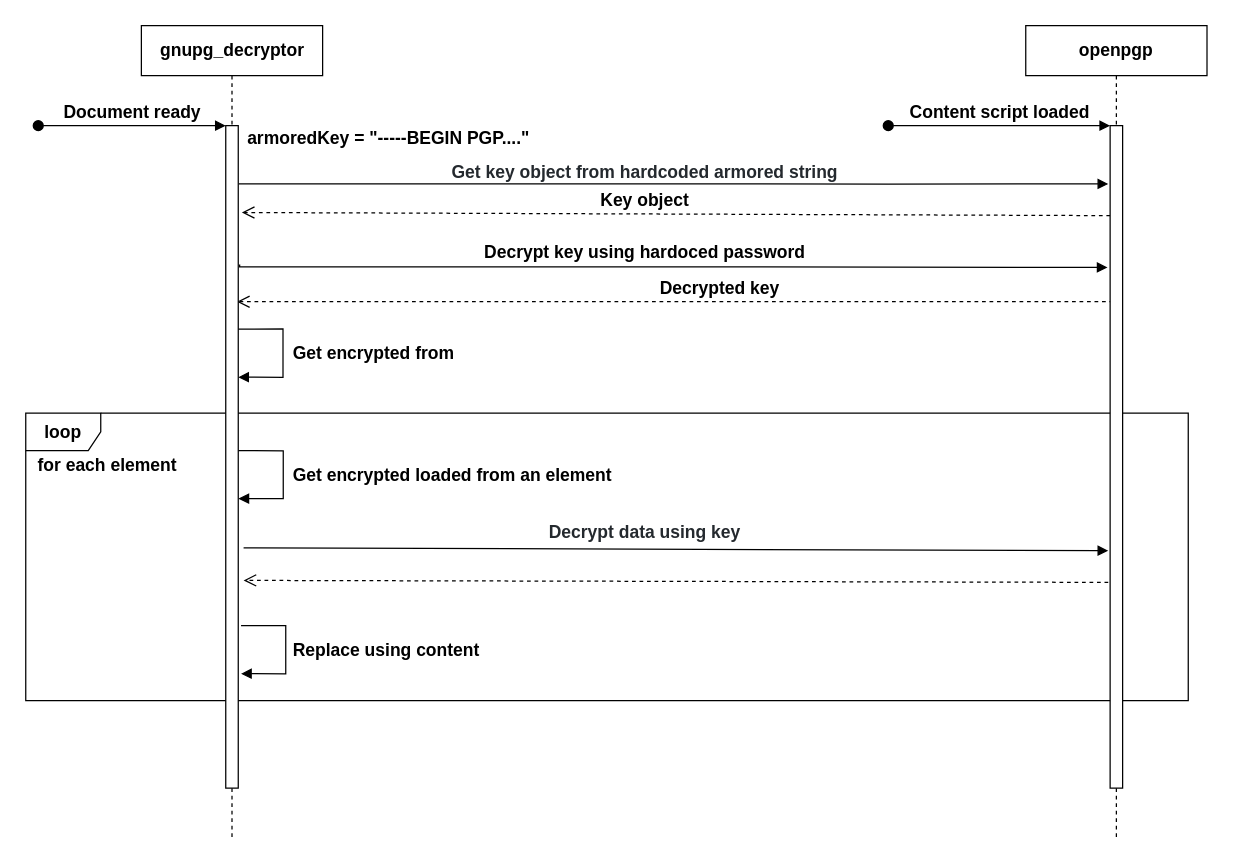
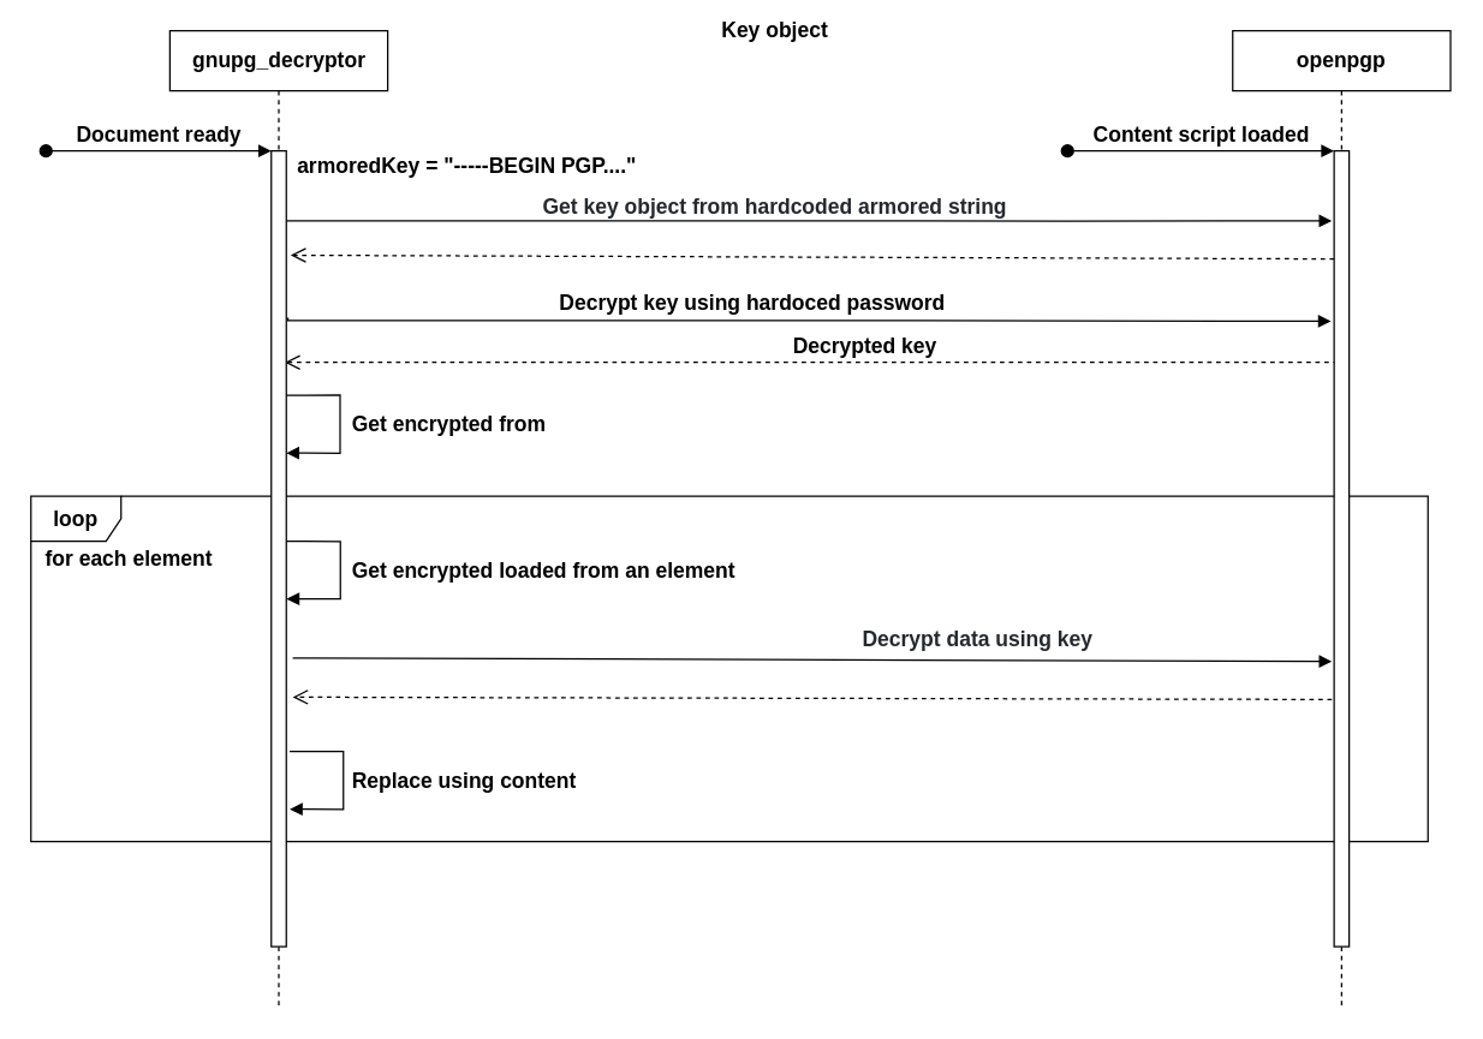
  <mxCell id="0" />
  <mxCell id="1" parent="0" />
  <mxCell id="2" value="Get encrypted from" style="text;html=1;align=left;verticalAlign=middle;resizable=0;points=[];autosize=1;fontSize=14;fontStyle=1" parent="1" vertex="1"><mxGeometry x="232" y="272" width="170" height="20" as="geometry" /></mxCell>
  <mxCell id="3" value="&lt;font style=&quot;font-size: 14px;&quot;&gt;loop&lt;/font&gt;" style="shape=umlFrame;whiteSpace=wrap;html=1;fontSize=14;align=center;fontStyle=1" parent="1" vertex="1"><mxGeometry x="20" y="330" width="930" height="230" as="geometry" /></mxCell>
  <mxCell id="4" value="&lt;font color=&quot;#000000&quot; style=&quot;font-size: 14px&quot;&gt;for each element&lt;/font&gt;" style="text;html=1;align=center;verticalAlign=middle;resizable=0;points=[];autosize=1;fontSize=14;fontColor=#FFFFFF;fontStyle=1" parent="1" vertex="1"><mxGeometry x="20" y="362" width="130" height="20" as="geometry" /></mxCell>
  <mxCell id="5" value="armoredKey = &quot;-----BEGIN PGP....&quot;" style="text;html=1;align=center;verticalAlign=middle;resizable=0;points=[];autosize=1;fontSize=14;fontColor=#000000;fontStyle=1" parent="1" vertex="1"><mxGeometry x="190" y="100" width="240" height="20" as="geometry" /></mxCell>
  <mxCell id="6" value="" style="endArrow=block;html=1;endFill=1;exitX=1;exitY=0.5;exitDx=0;exitDy=0;edgeStyle=orthogonalEdgeStyle;rounded=0;fontSize=14;align=center;fontStyle=1;entryX=-0.157;entryY=0.075;entryDx=0;entryDy=0;entryPerimeter=0;" parent="1" edge="1"><mxGeometry width="50" height="50" relative="1" as="geometry"><mxPoint x="190.326" y="146.66" as="sourcePoint" /><mxPoint x="886" y="146.69" as="targetPoint" /><Array as="points"><mxPoint x="710" y="147" /><mxPoint x="710" y="147" /></Array></mxGeometry></mxCell>
  <mxCell id="7" value="&lt;font color=&quot;#24292e&quot;&gt;Get key object from hardcoded armored string&lt;/font&gt;" style="text;html=1;align=center;verticalAlign=middle;resizable=0;points=[];autosize=1;fontSize=14;fontColor=#000000;fontStyle=1" parent="1" vertex="1"><mxGeometry x="355" y="127" width="320" height="20" as="geometry" /></mxCell>
  <mxCell id="8" value="" style="html=1;verticalAlign=bottom;endArrow=open;dashed=1;endSize=8;labelBackgroundColor=none;fontSize=14;fontColor=#000000;entryX=1.29;entryY=0.15;entryDx=0;entryDy=0;entryPerimeter=0;align=center;fontStyle=1" parent="1" edge="1"><mxGeometry x="0.071" y="-1" relative="1" as="geometry"><mxPoint x="887.52" y="172" as="sourcePoint" /><mxPoint x="192.9" y="169.5" as="targetPoint" /><mxPoint as="offset" /></mxGeometry></mxCell>
  <mxCell id="9" value="" style="endArrow=block;html=1;endFill=1;exitX=1.1;exitY=0.193;exitDx=0;exitDy=0;edgeStyle=orthogonalEdgeStyle;rounded=0;fontSize=14;align=center;fontStyle=1;exitPerimeter=0;entryX=-0.215;entryY=0.197;entryDx=0;entryDy=0;entryPerimeter=0;" parent="1" edge="1"><mxGeometry width="50" height="50" relative="1" as="geometry"><mxPoint x="191.143" y="211.143" as="sourcePoint" /><mxPoint x="885.429" y="213.429" as="targetPoint" /><Array as="points"><mxPoint x="191" y="213" /><mxPoint x="539" y="213" /></Array></mxGeometry></mxCell>
- <mxCell id="10" value="Decrypt key using hardoced password" style="text;html=1;align=center;verticalAlign=middle;resizable=0;points=[];autosize=1;fontSize=14;fontColor=#000000;fontStyle=1" parent="1" vertex="1"><mxGeometry x="380" y="191" width="270" height="20" as="geometry" /></mxCell>
+ <mxCell id="10" value="Decrypt key using hardoced password" style="text;html=1;align=center;verticalAlign=middle;resizable=0;points=[];autosize=1;fontSize=14;fontColor=#000000;fontStyle=1" parent="1" vertex="1"><mxGeometry x="365" y="191" width="270" height="20" as="geometry" /></mxCell>
  <mxCell id="11" value="" style="html=1;verticalAlign=bottom;endArrow=open;dashed=1;endSize=8;labelBackgroundColor=none;fontSize=14;fontColor=#000000;entryX=0.9;entryY=0.262;entryDx=0;entryDy=0;entryPerimeter=0;align=center;fontStyle=1;exitX=0.25;exitY=0.262;exitDx=0;exitDy=0;exitPerimeter=0;" parent="1" edge="1"><mxGeometry x="0.071" y="-1" relative="1" as="geometry"><mxPoint x="890" y="240.86" as="sourcePoint" /><mxPoint x="189" y="240.86" as="targetPoint" /><mxPoint as="offset" /></mxGeometry></mxCell>
  <mxCell id="12" value="" style="endArrow=block;html=1;endFill=1;exitX=1.433;exitY=0.639;exitDx=0;exitDy=0;rounded=0;fontSize=14;align=center;fontStyle=1;exitPerimeter=0;" parent="1" edge="1"><mxGeometry width="50" height="50" relative="1" as="geometry"><mxPoint x="194.278" y="437.778" as="sourcePoint" /><mxPoint x="886" y="440" as="targetPoint" /></mxGeometry></mxCell>
- <mxCell id="13" value="&lt;font color=&quot;#24292e&quot;&gt;Decrypt data using key&lt;br&gt;&lt;/font&gt;" style="text;html=1;align=center;verticalAlign=middle;resizable=0;points=[];autosize=1;fontSize=14;fontColor=#000000;fontStyle=1" parent="1" vertex="1"><mxGeometry x="430" y="415" width="170" height="20" as="geometry" /></mxCell>
+ <mxCell id="13" value="&lt;font color=&quot;#24292e&quot;&gt;Decrypt data using key&lt;br&gt;&lt;/font&gt;" style="text;html=1;align=center;verticalAlign=middle;resizable=0;points=[];autosize=1;fontSize=14;fontColor=#000000;fontStyle=1" parent="1" vertex="1"><mxGeometry x="565" y="415" width="170" height="20" as="geometry" /></mxCell>
  <mxCell id="14" value="" style="html=1;verticalAlign=bottom;endArrow=open;dashed=1;endSize=8;labelBackgroundColor=none;fontSize=14;fontColor=#000000;entryX=1.428;entryY=0.677;entryDx=0;entryDy=0;entryPerimeter=0;align=center;fontStyle=1;exitX=-0.15;exitY=0.68;exitDx=0;exitDy=0;exitPerimeter=0;" parent="1" edge="1"><mxGeometry x="0.071" y="-1" relative="1" as="geometry"><mxPoint x="886" y="465.4" as="sourcePoint" /><mxPoint x="194.28" y="463.81" as="targetPoint" /><mxPoint as="offset" /></mxGeometry></mxCell>
  <mxCell id="15" value="gnupg_decryptor" style="shape=umlLifeline;perimeter=lifelinePerimeter;whiteSpace=wrap;html=1;container=1;collapsible=0;recursiveResize=0;outlineConnect=0;fontSize=14;align=center;fontStyle=1" vertex="1" parent="1"><mxGeometry x="112.5" y="20" width="145" height="650" as="geometry" /></mxCell>
  <mxCell id="16" value="" style="html=1;points=[];perimeter=orthogonalPerimeter;fontSize=14;align=center;fontStyle=1" vertex="1" parent="15"><mxGeometry x="67.5" y="80" width="10" height="530" as="geometry" /></mxCell>
  <mxCell id="17" value="Document ready" style="html=1;verticalAlign=bottom;startArrow=oval;endArrow=block;startSize=8;fontSize=14;align=center;fontStyle=1" edge="1" target="16" parent="15"><mxGeometry relative="1" as="geometry"><mxPoint x="-82.5" y="80" as="sourcePoint" /></mxGeometry></mxCell>
  <mxCell id="18" value="openpgp" style="shape=umlLifeline;perimeter=lifelinePerimeter;whiteSpace=wrap;html=1;container=1;collapsible=0;recursiveResize=0;outlineConnect=0;fontSize=14;align=center;fontStyle=1" vertex="1" parent="1"><mxGeometry x="820" y="20" width="145" height="650" as="geometry" /></mxCell>
  <mxCell id="19" value="" style="html=1;points=[];perimeter=orthogonalPerimeter;fontSize=14;align=center;fontStyle=1" vertex="1" parent="18"><mxGeometry x="67.5" y="80" width="10" height="530" as="geometry" /></mxCell>
  <mxCell id="20" value="Content script loaded" style="html=1;verticalAlign=bottom;startArrow=oval;endArrow=block;startSize=8;fontSize=14;align=center;fontStyle=1" edge="1" parent="18" target="19"><mxGeometry relative="1" as="geometry"><mxPoint x="-110" y="80" as="sourcePoint" /></mxGeometry></mxCell>
- <mxCell id="21" value="Key object" style="text;html=1;align=center;verticalAlign=middle;resizable=0;points=[];autosize=1;fontSize=14;fontStyle=1" vertex="1" parent="1"><mxGeometry x="470" y="150" width="90" height="20" as="geometry" /></mxCell>
+ <mxCell id="21" value="Key object" style="text;html=1;align=center;verticalAlign=middle;resizable=0;points=[];autosize=1;fontSize=14;fontStyle=1" vertex="1" parent="1"><mxGeometry x="470" y="10" width="90" height="20" as="geometry" /></mxCell>
  <mxCell id="22" value="Decrypted key" style="text;html=1;align=center;verticalAlign=middle;resizable=0;points=[];autosize=1;fontSize=14;fontStyle=1" vertex="1" parent="1"><mxGeometry x="520" y="220" width="110" height="20" as="geometry" /></mxCell>
  <mxCell id="23" value="" style="html=1;verticalAlign=bottom;endArrow=block;edgeStyle=orthogonalEdgeStyle;rounded=0;exitX=1.355;exitY=0.05;exitDx=0;exitDy=0;exitPerimeter=0;fontStyle=1;fontSize=14;" edge="1" parent="1"><mxGeometry width="80" relative="1" as="geometry"><mxPoint x="190.167" y="360.073" as="sourcePoint" /><mxPoint x="190.167" y="398.407" as="targetPoint" /><Array as="points"><mxPoint x="226" y="360" /><mxPoint x="226" y="398" /></Array></mxGeometry></mxCell>
  <mxCell id="24" value="&lt;span style=&quot;font-size: 14px&quot;&gt;Get encrypted loaded from an element&lt;/span&gt;" style="text;html=1;align=left;verticalAlign=middle;resizable=0;points=[];autosize=1;fontStyle=1;fontSize=14;" vertex="1" parent="1"><mxGeometry x="232" y="370" width="280" height="20" as="geometry" /></mxCell>
  <mxCell id="25" value="" style="html=1;verticalAlign=bottom;endArrow=block;edgeStyle=orthogonalEdgeStyle;rounded=0;exitX=1.355;exitY=0.05;exitDx=0;exitDy=0;exitPerimeter=0;fontStyle=1;fontSize=14;" edge="1" parent="1"><mxGeometry width="80" relative="1" as="geometry"><mxPoint x="189.998" y="262.715" as="sourcePoint" /><mxPoint x="189.998" y="301.286" as="targetPoint" /><Array as="points"><mxPoint x="225.76" y="262.81" /><mxPoint x="225.76" y="300.81" /></Array></mxGeometry></mxCell>
  <mxCell id="26" value="" style="html=1;verticalAlign=bottom;endArrow=block;edgeStyle=orthogonalEdgeStyle;rounded=0;exitX=1.355;exitY=0.05;exitDx=0;exitDy=0;exitPerimeter=0;fontStyle=1;fontSize=14;" edge="1" parent="1"><mxGeometry width="80" relative="1" as="geometry"><mxPoint x="192.238" y="499.905" as="sourcePoint" /><mxPoint x="192.238" y="538.476" as="targetPoint" /><Array as="points"><mxPoint x="228" y="500" /><mxPoint x="228" y="538" /></Array></mxGeometry></mxCell>
  <mxCell id="27" value="&lt;span style=&quot;font-size: 14px;&quot;&gt;Replace using content&amp;nbsp; &amp;nbsp;&lt;/span&gt;" style="text;html=1;align=left;verticalAlign=middle;resizable=0;points=[];autosize=1;fontStyle=1;fontSize=14;" vertex="1" parent="1"><mxGeometry x="232" y="510" width="210" height="20" as="geometry" /></mxCell>
